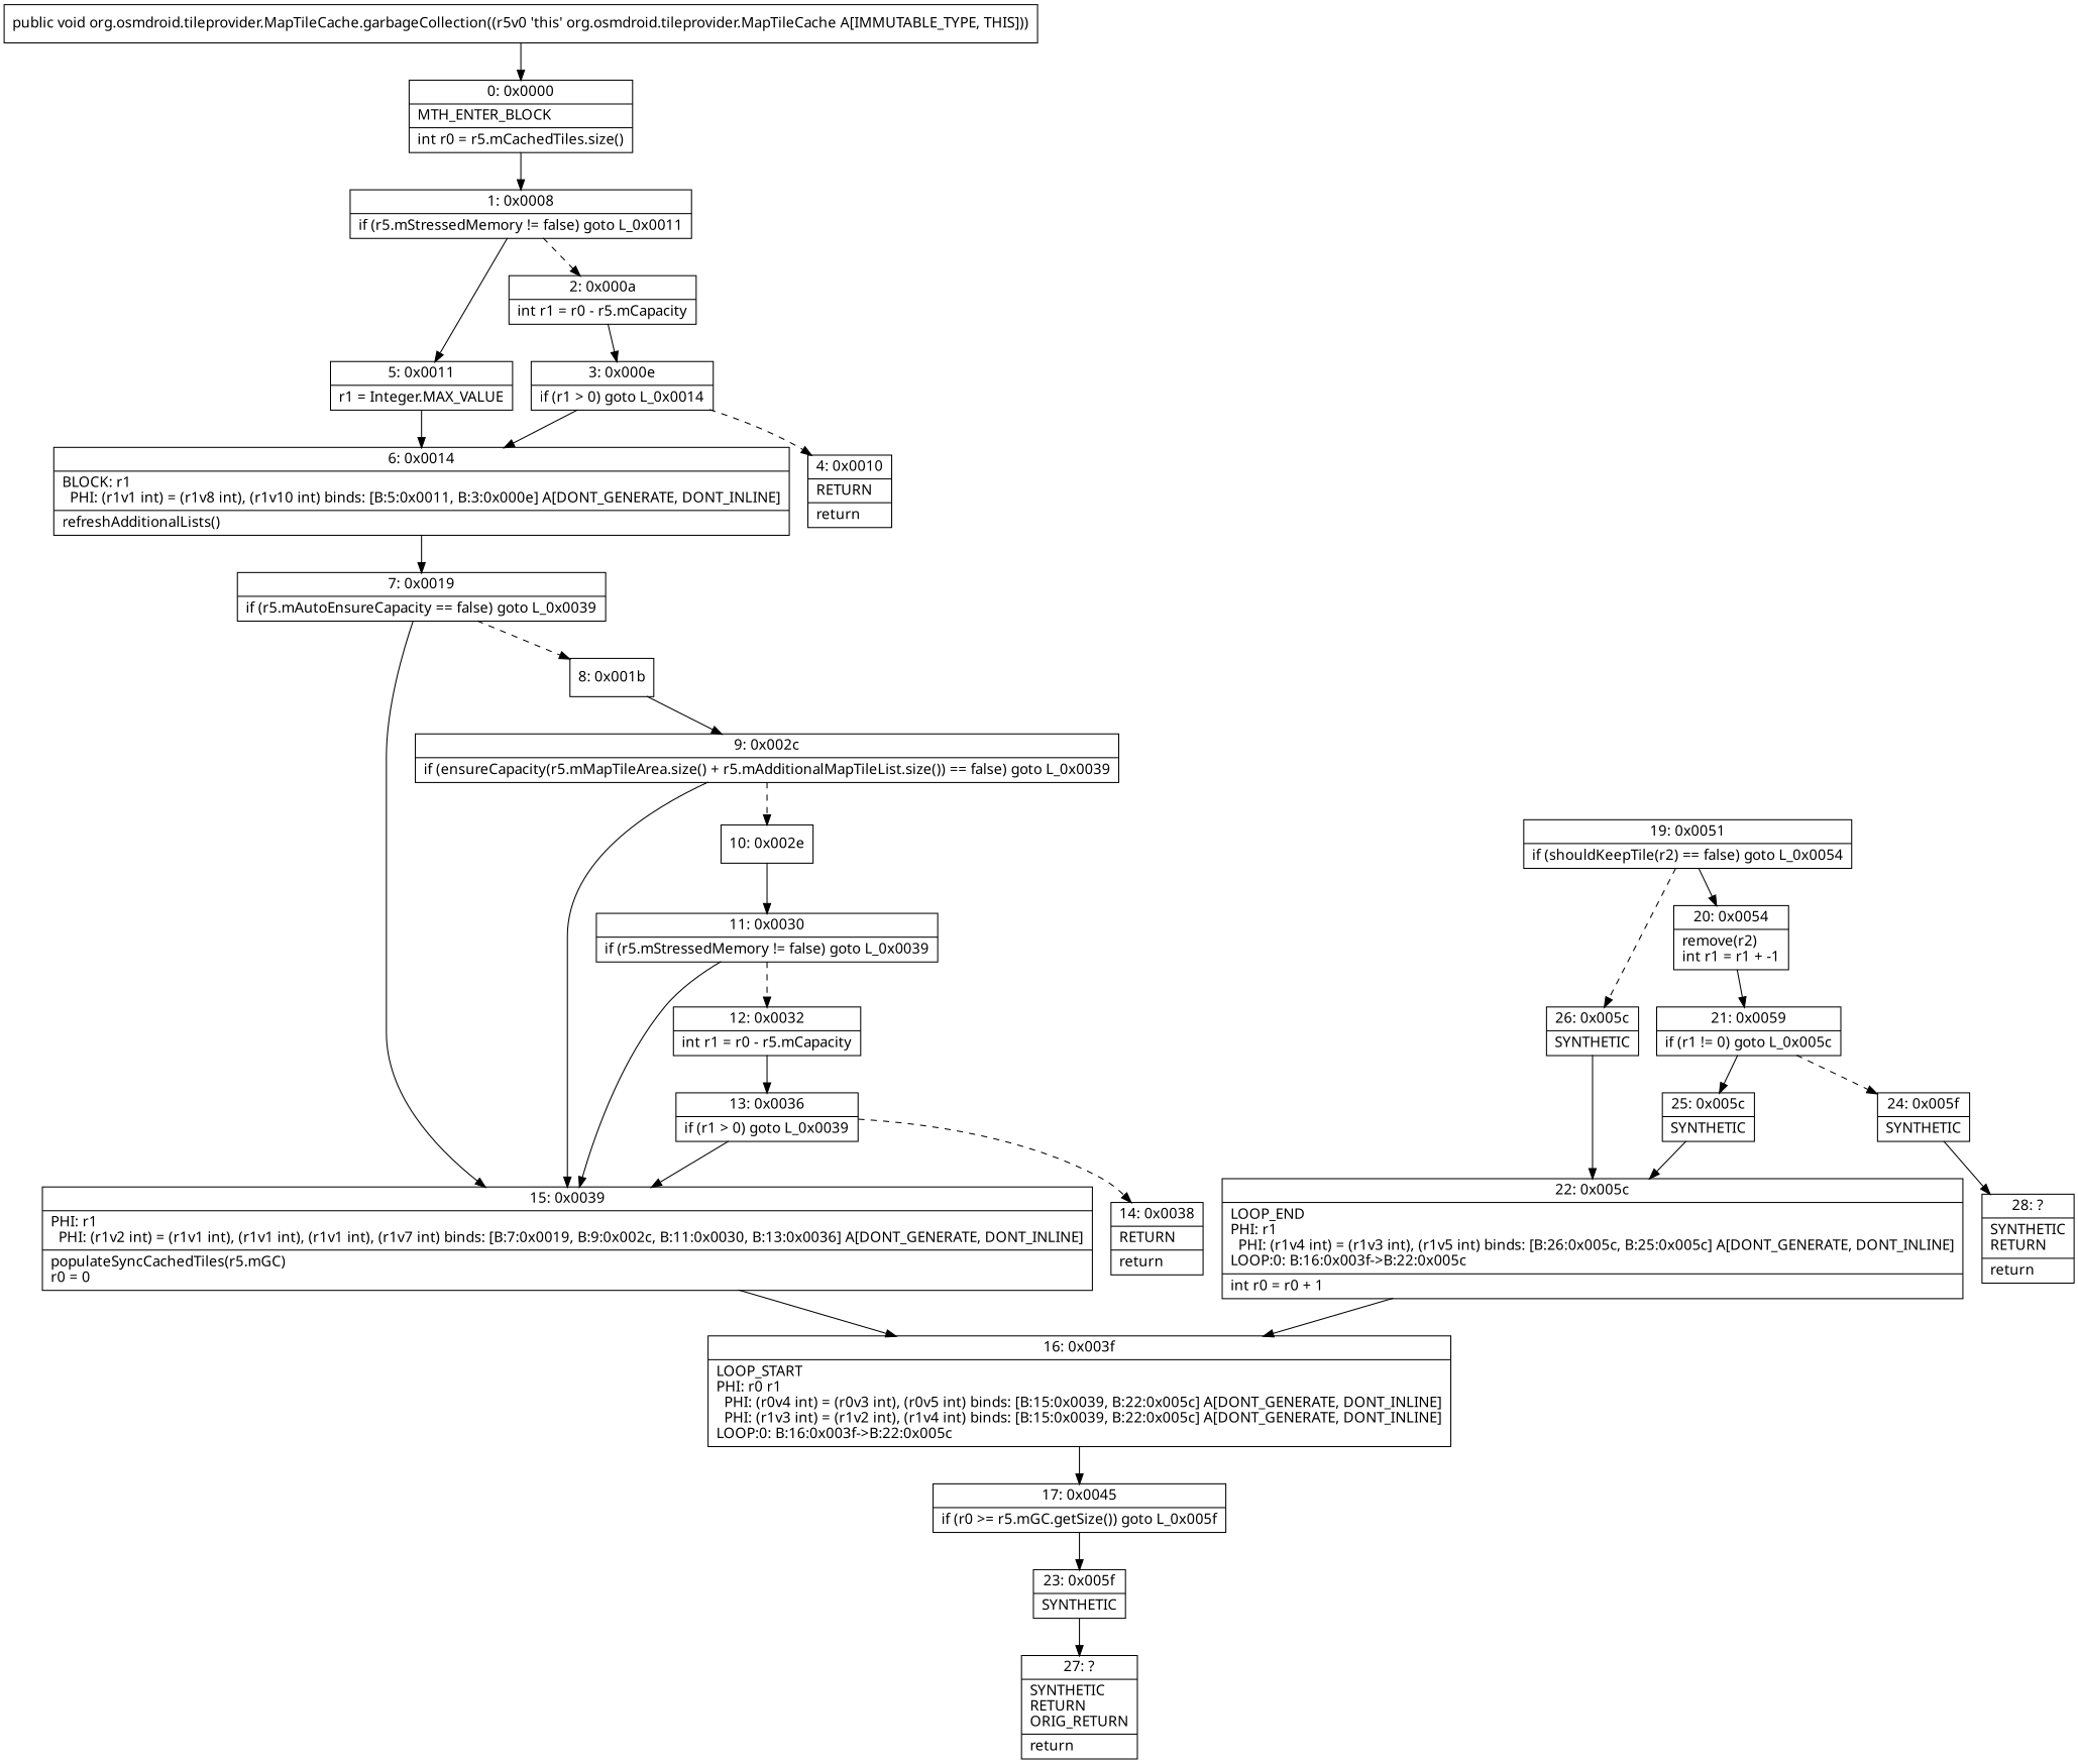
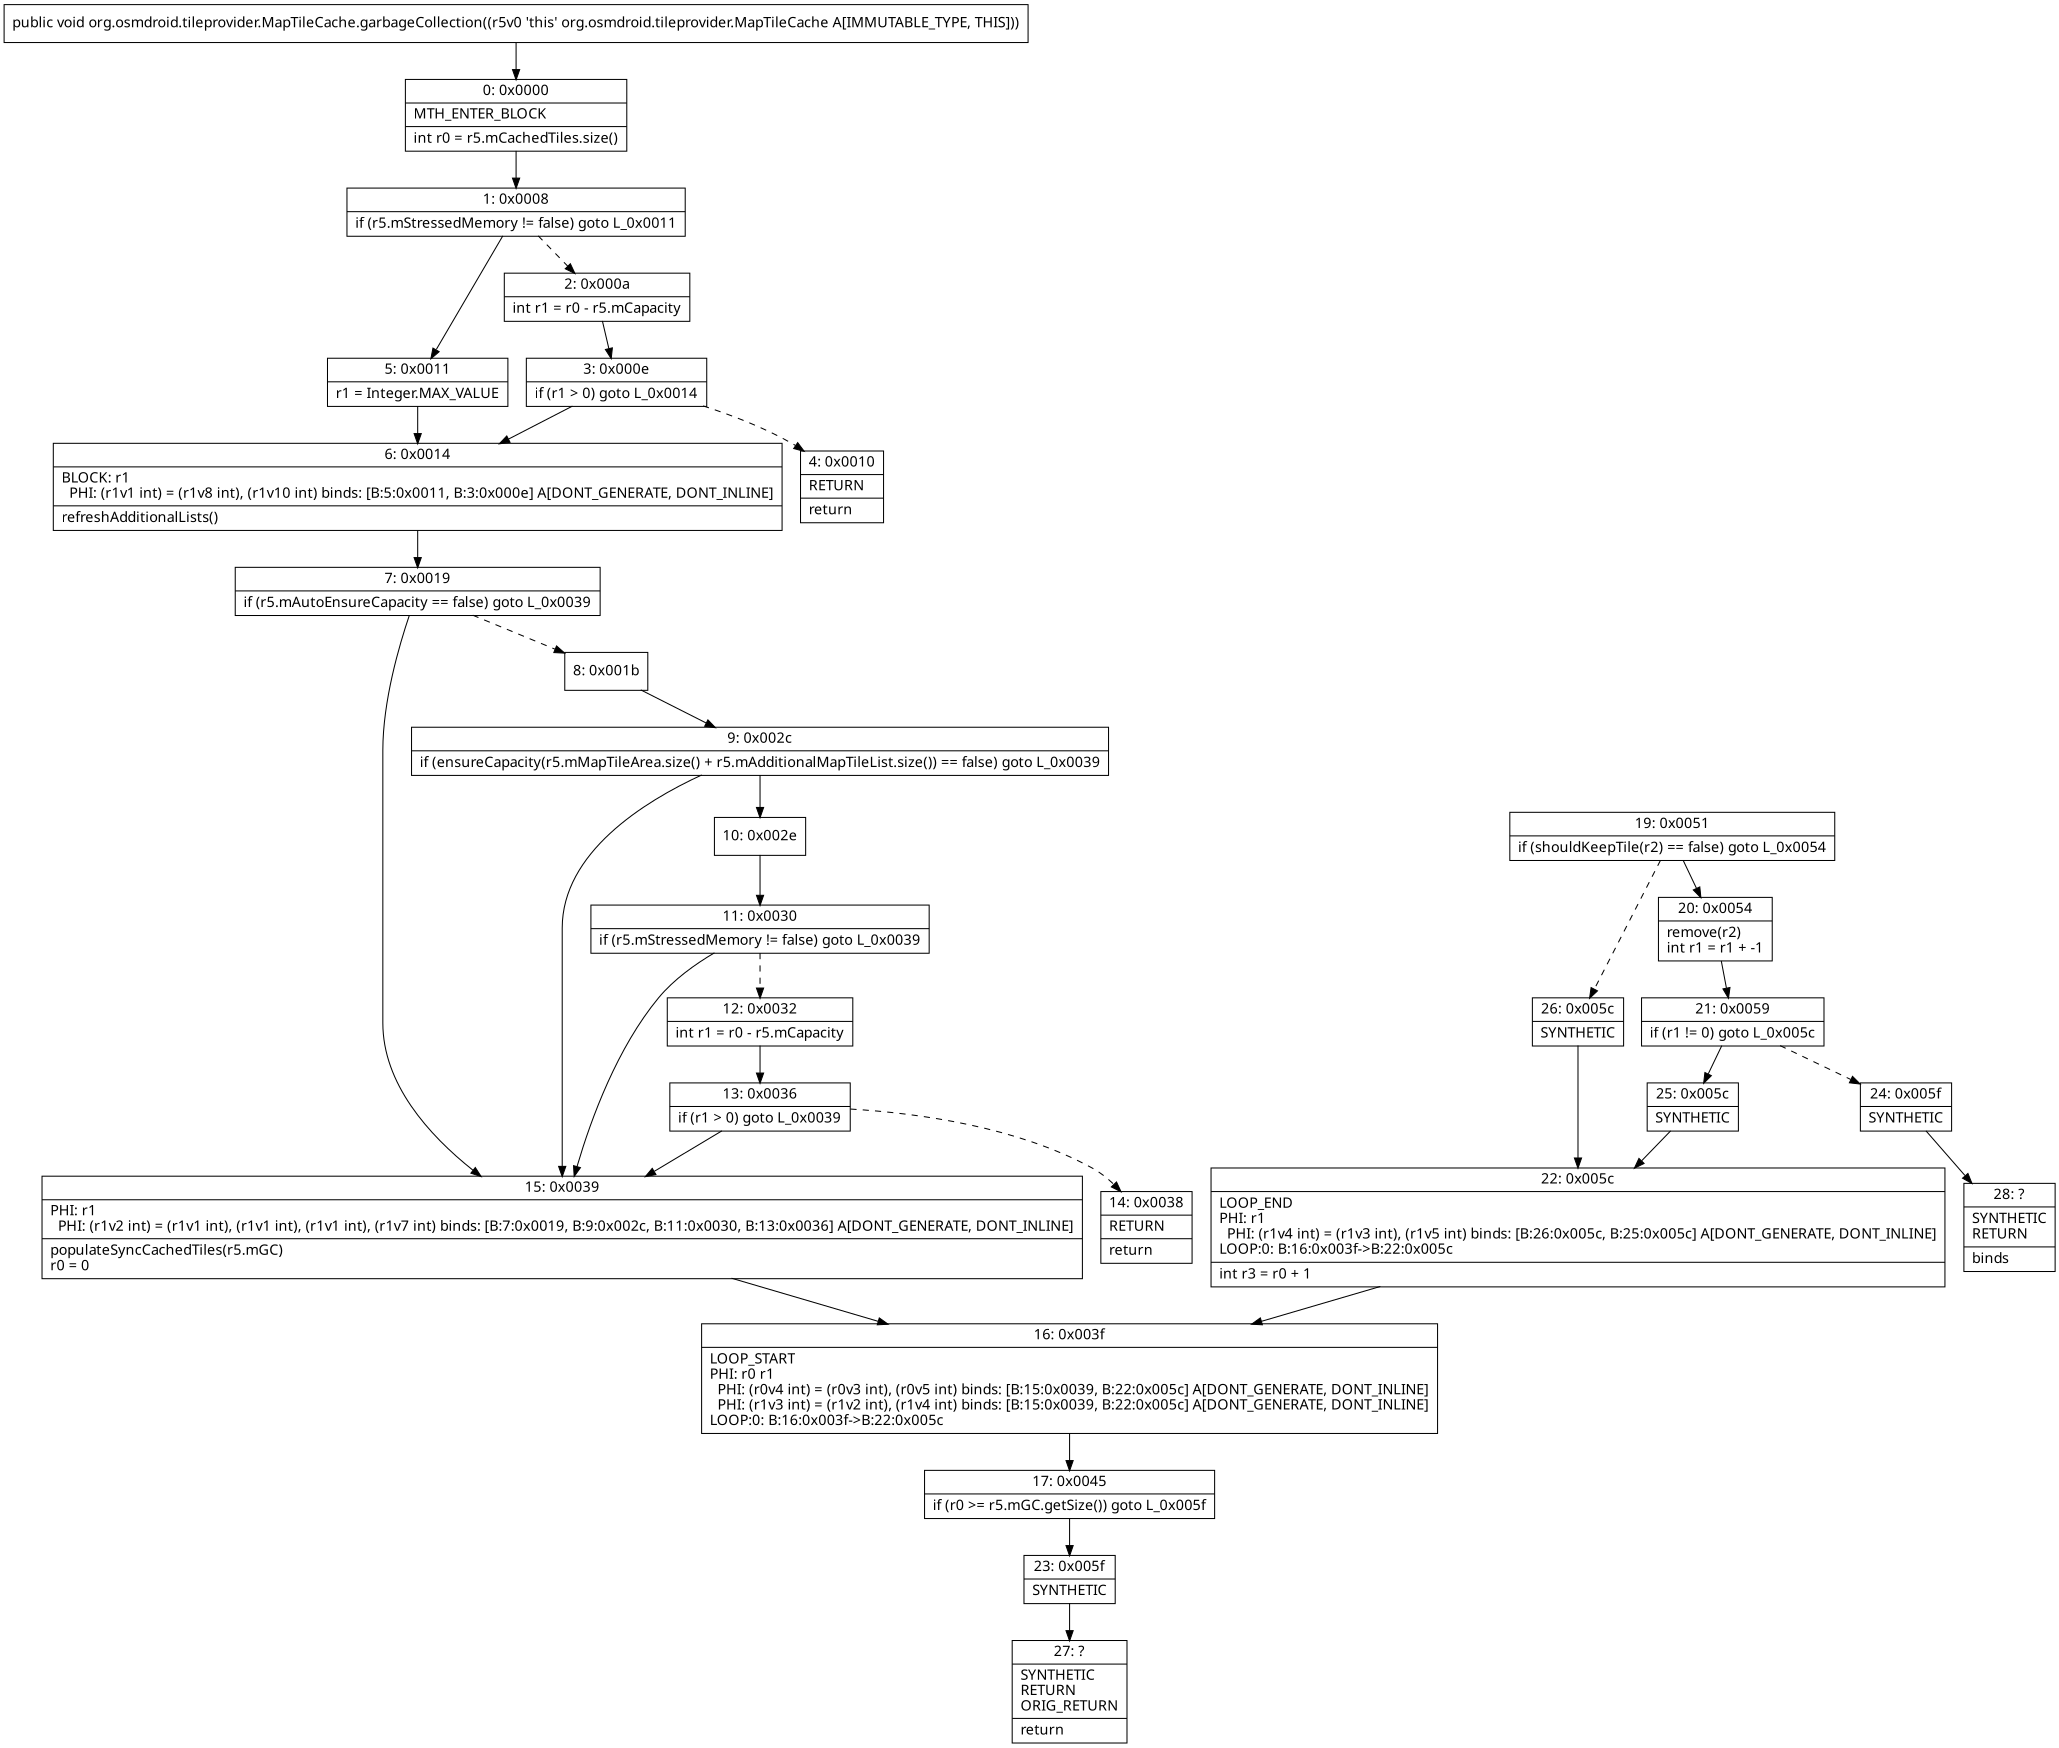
  digraph {
    fontname="Noto Sans"
    node [fontname="Noto Sans" shape=record]
    edge [fontname="Noto Sans"]
    n1 [label="{0\:\ 0x0000|MTH_ENTER_BLOCK\l|int r0 = r5.mCachedTiles.size()\l}"]
    n2 [label="{1\:\ 0x0008|if (r5.mStressedMemory != false) goto L_0x0011\l}"]
    n3 [label="{2\:\ 0x000a|int r1 = r0 \- r5.mCapacity\l}"]
    n4 [label="{5\:\ 0x0011|r1 = Integer.MAX_VALUE\l}"]
    n5 [label="{3\:\ 0x000e|if (r1 \> 0) goto L_0x0014\l}"]
    n6 [label="{6\:\ 0x0014|BLOCK: r1 \l  PHI: (r1v1 int) = (r1v8 int), (r1v10 int) binds: [B:5:0x0011, B:3:0x000e] A[DONT_GENERATE, DONT_INLINE]\l|refreshAdditionalLists()\l}"]
    n7 [label="{4\:\ 0x0010|RETURN\l|return\l}"]
    n8 [label="{7\:\ 0x0019|if (r5.mAutoEnsureCapacity == false) goto L_0x0039\l}"]
    n9 [label="{8\:\ 0x001b}"]
    n10 [label="{15\:\ 0x0039|PHI: r1 \l  PHI: (r1v2 int) = (r1v1 int), (r1v1 int), (r1v1 int), (r1v7 int) binds: [B:7:0x0019, B:9:0x002c, B:11:0x0030, B:13:0x0036] A[DONT_GENERATE, DONT_INLINE]\l|populateSyncCachedTiles(r5.mGC)\lr0 = 0\l}"]
    n11 [label="{9\:\ 0x002c|if (ensureCapacity(r5.mMapTileArea.size() + r5.mAdditionalMapTileList.size()) == false) goto L_0x0039\l}"]
    n12 [label="{16\:\ 0x003f|LOOP_START\lPHI: r0 r1 \l  PHI: (r0v4 int) = (r0v3 int), (r0v5 int) binds: [B:15:0x0039, B:22:0x005c] A[DONT_GENERATE, DONT_INLINE]\l  PHI: (r1v3 int) = (r1v2 int), (r1v4 int) binds: [B:15:0x0039, B:22:0x005c] A[DONT_GENERATE, DONT_INLINE]\lLOOP:0: B:16:0x003f\-\>B:22:0x005c\l}"]
    n13 [label="{10\:\ 0x002e}"]
    n14 [label="{11\:\ 0x0030|if (r5.mStressedMemory != false) goto L_0x0039\l}"]
    n15 [label="{12\:\ 0x0032|int r1 = r0 \- r5.mCapacity\l}"]
    n16 [label="{13\:\ 0x0036|if (r1 \> 0) goto L_0x0039\l}"]
    n17 [label="{14\:\ 0x0038|RETURN\l|return\l}"]
    n18 [label="{17\:\ 0x0045|if (r0 \>= r5.mGC.getSize()) goto L_0x005f\l}"]
    n19 [label="{23\:\ 0x005f|SYNTHETIC\l}"]
    n20 [label="{27\:\ ?|SYNTHETIC\lRETURN\lORIG_RETURN\l|return\l}"]
    n21 [label="{19\:\ 0x0051|if (shouldKeepTile(r2) == false) goto L_0x0054\l}"]
    n22 [label="{20\:\ 0x0054|remove(r2)\lint r1 = r1 + \-1\l}"]
    n23 [label="{26\:\ 0x005c|SYNTHETIC\l}"]
    n24 [label="{21\:\ 0x0059|if (r1 != 0) goto L_0x005c\l}"]
-   n25 [label="{22\:\ 0x005c|LOOP_END\lPHI: r1 \l  PHI: (r1v4 int) = (r1v3 int), (r1v5 int) binds: [B:26:0x005c, B:25:0x005c] A[DONT_GENERATE, DONT_INLINE]\lLOOP:0: B:16:0x003f\-\>B:22:0x005c\l|int r0 = r0 + 1\l}"]
+   n25 [label="{22\:\ 0x005c|LOOP_END\lPHI: r1 \l  PHI: (r1v4 int) = (r1v3 int), (r1v5 int) binds: [B:26:0x005c, B:25:0x005c] A[DONT_GENERATE, DONT_INLINE]\lLOOP:0: B:16:0x003f\-\>B:22:0x005c\l|int r3 = r0 + 1\l}"]
    n26 [label="{24\:\ 0x005f|SYNTHETIC\l}"]
    n27 [label="{25\:\ 0x005c|SYNTHETIC\l}"]
-   n28 [label="{28\:\ ?|SYNTHETIC\lRETURN\l|return\l}"]
+   n28 [label="{28\:\ ?|SYNTHETIC\lRETURN\l|binds\l}"]
    n29 [label="{public void org.osmdroid.tileprovider.MapTileCache.garbageCollection((r5v0 'this' org.osmdroid.tileprovider.MapTileCache A[IMMUTABLE_TYPE, THIS])) }"]
    n1 -> n2
    n2 -> n3 [style=dashed]
    n2 -> n4
    n3 -> n5
    n4 -> n6
    n5 -> n6
    n5 -> n7 [style=dashed]
    n6 -> n8
    n8 -> n9 [style=dashed]
    n8 -> n10
    n9 -> n11
    n10 -> n12
    n11 -> n10
-   n11 -> n13 [style=dashed]
+   n11 -> n13 [style=solid]
    n12 -> n18
    n13 -> n14
    n14 -> n10
    n14 -> n15 [style=dashed]
    n15 -> n16
    n16 -> n10
    n16 -> n17 [style=dashed]
    n18 -> n19
    n19 -> n20
    n21 -> n22
    n21 -> n23 [style=dashed]
    n22 -> n24
    n23 -> n25
    n24 -> n26 [style=dashed]
    n24 -> n27
    n25 -> n12
    n26 -> n28
    n27 -> n25
    n29 -> n1
  }
